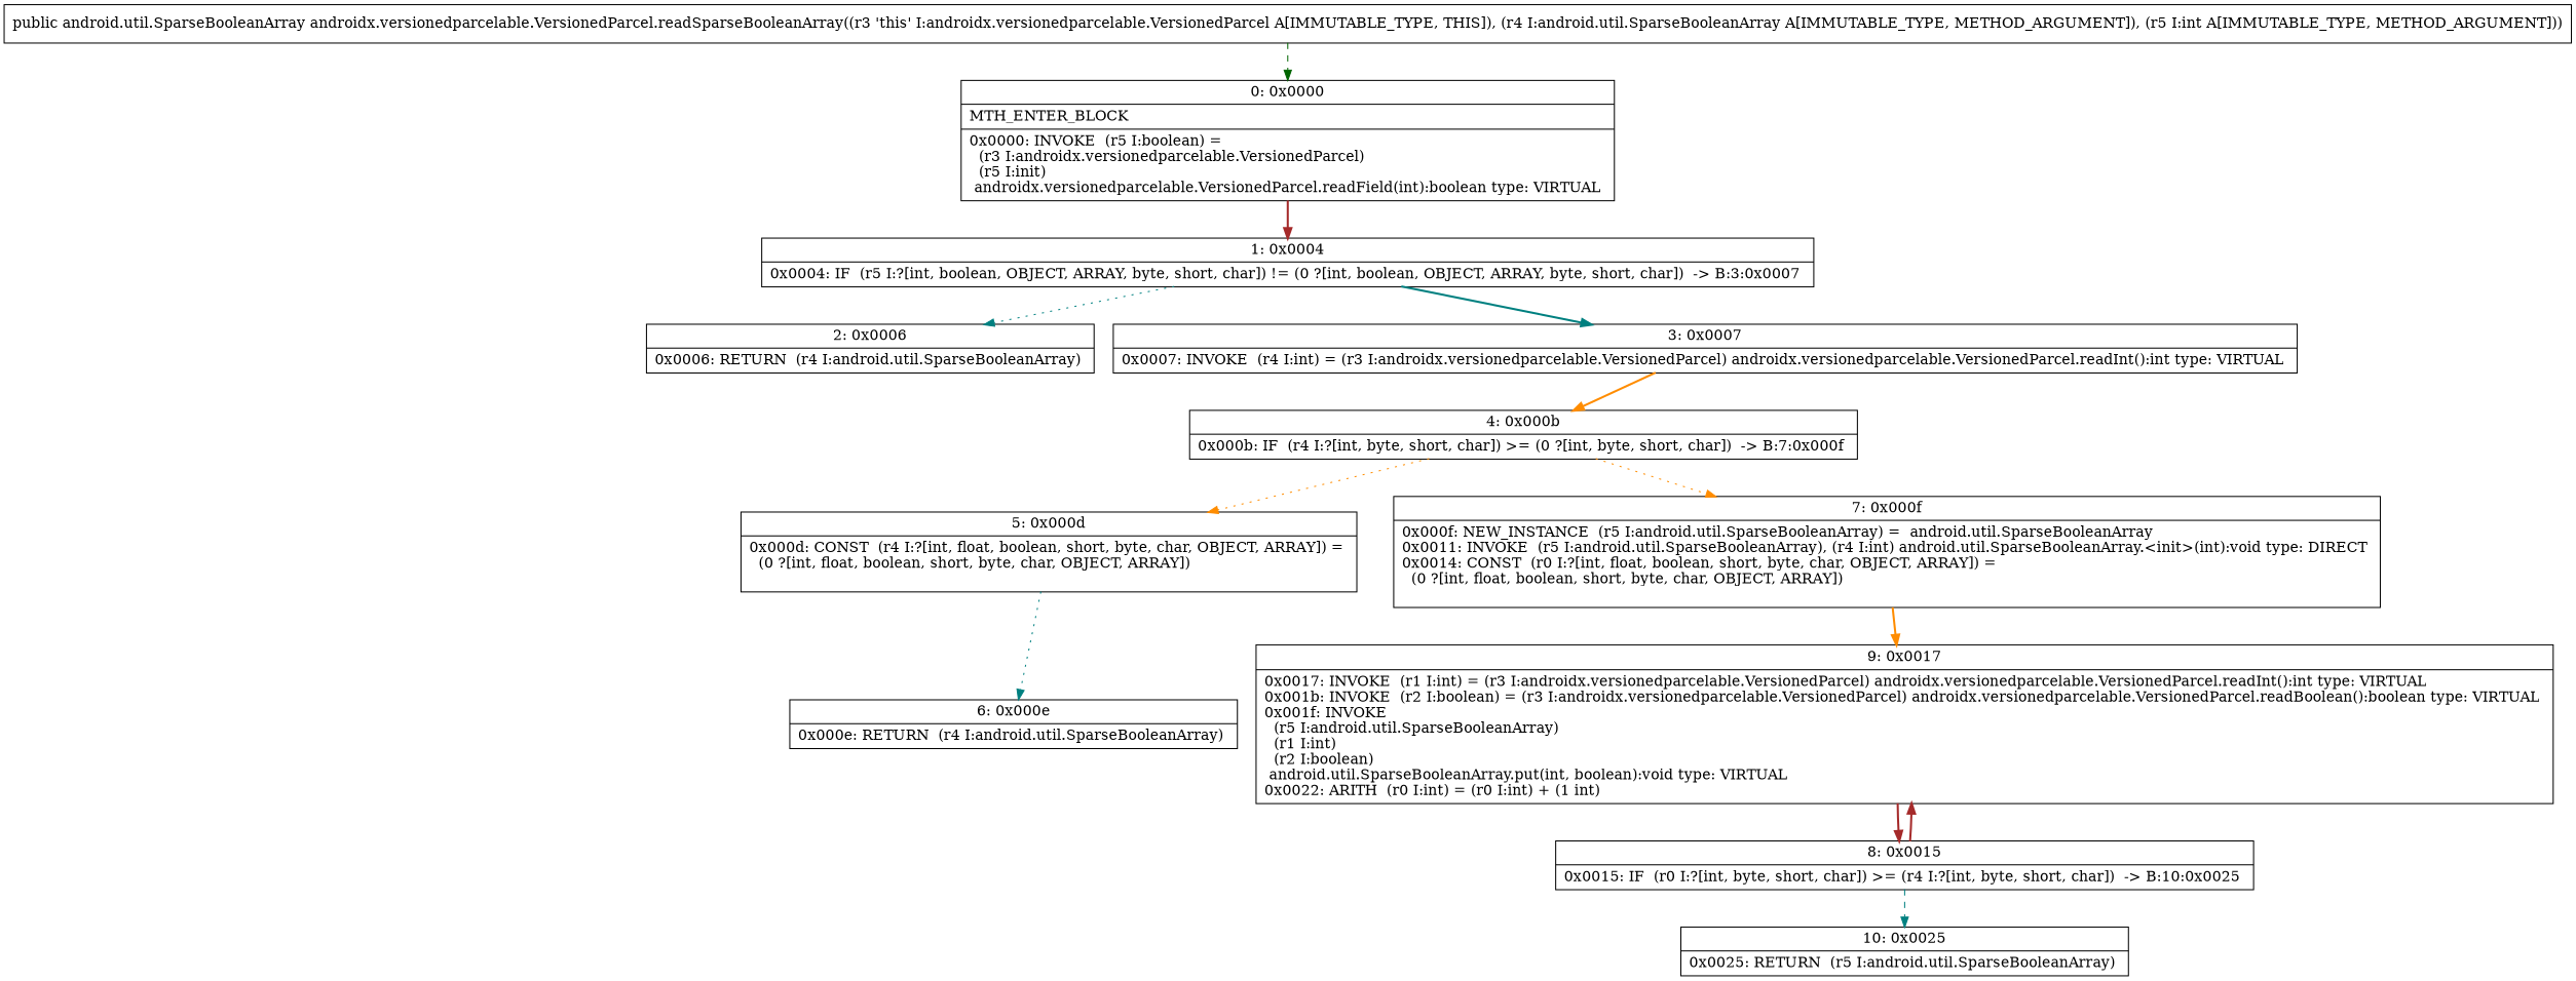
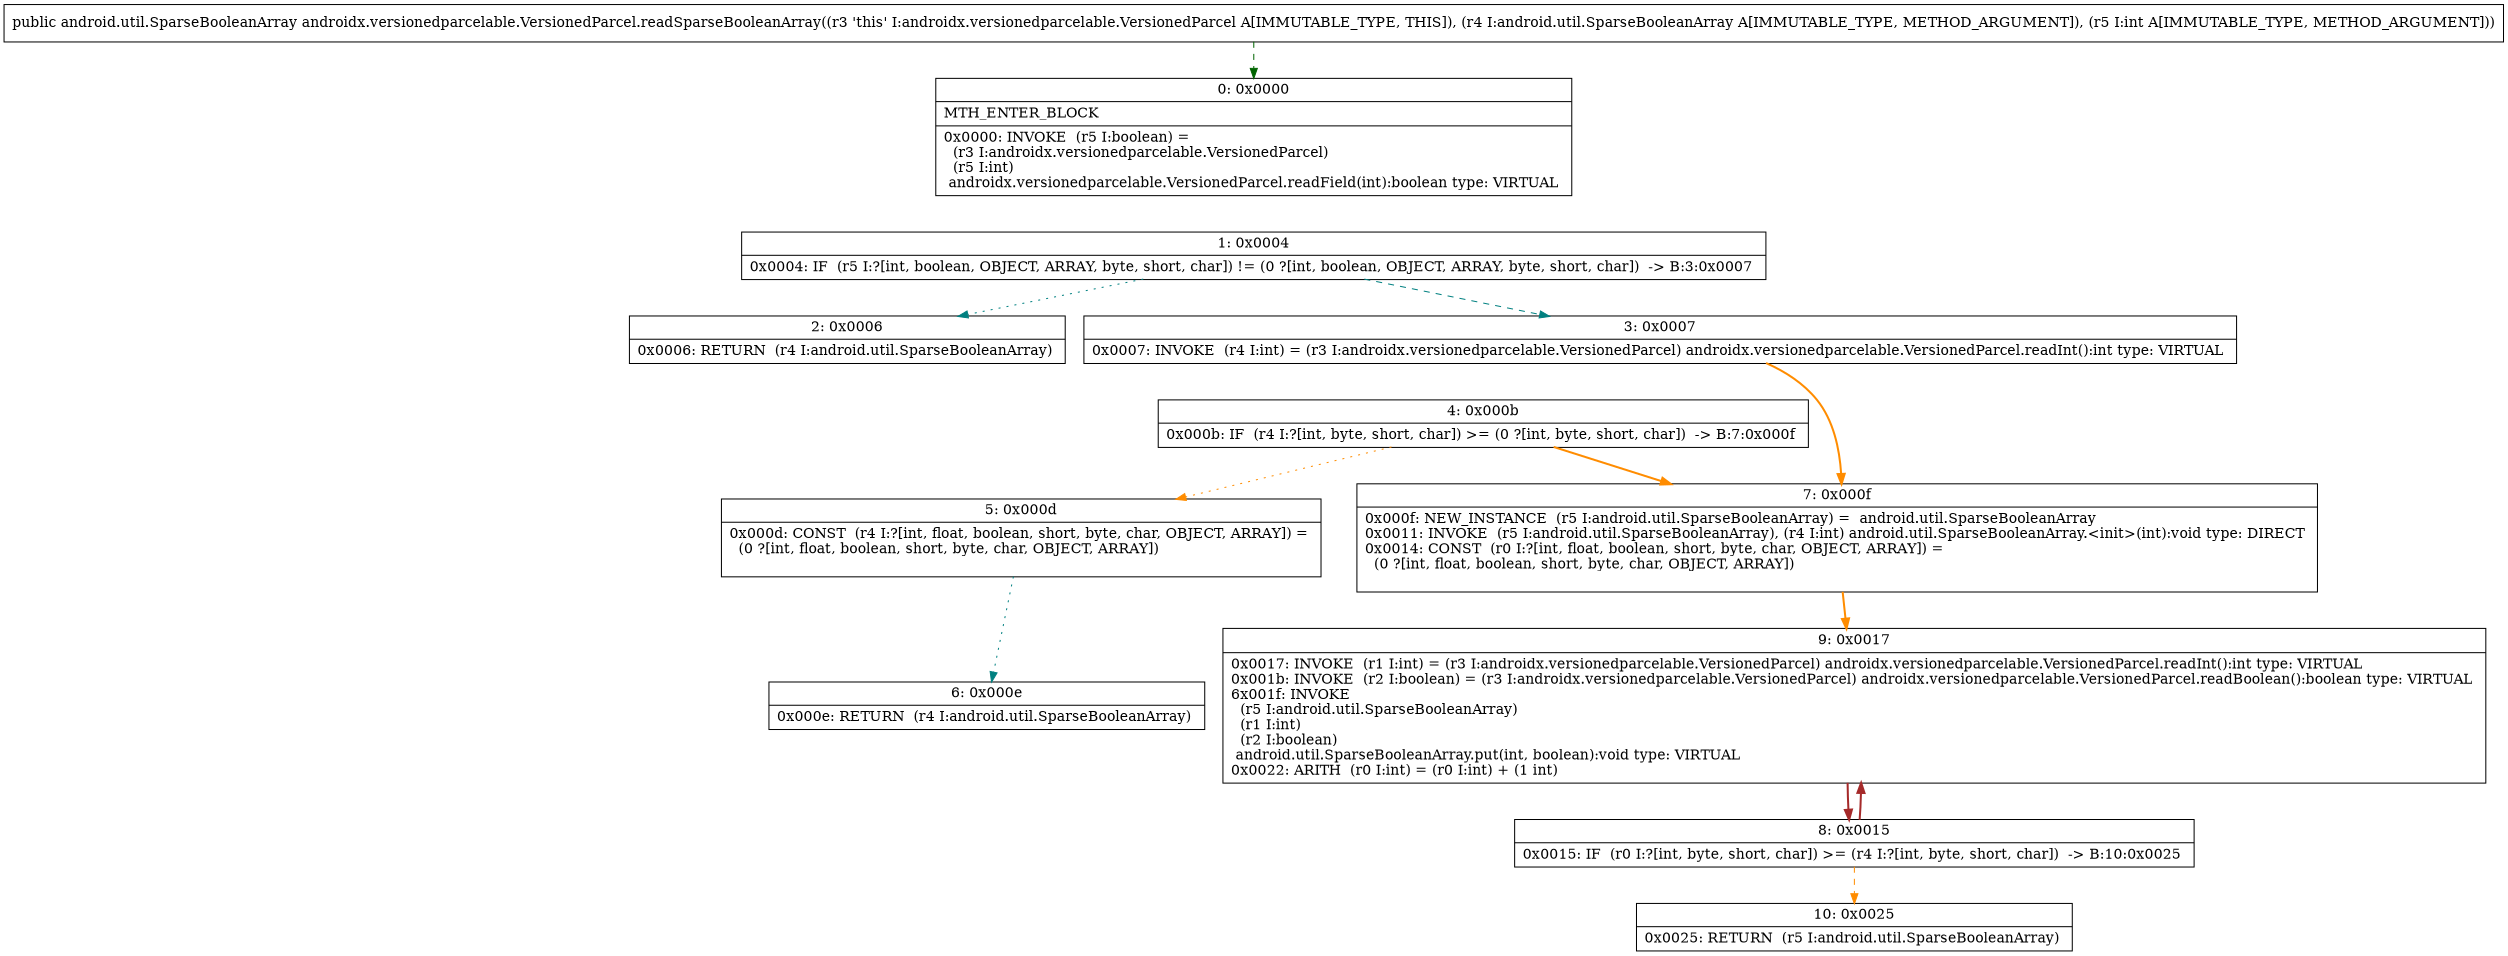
  digraph {
    node [shape=record]
    edge [color=darkorange style=bold]
-   n1 [label="{0\:\ 0x0000|MTH_ENTER_BLOCK\l|0x0000: INVOKE  (r5 I:boolean) = \l  (r3 I:androidx.versionedparcelable.VersionedParcel)\l  (r5 I:init)\l androidx.versionedparcelable.VersionedParcel.readField(int):boolean type: VIRTUAL \l}"]
+   n1 [label="{0\:\ 0x0000|MTH_ENTER_BLOCK\l|0x0000: INVOKE  (r5 I:boolean) = \l  (r3 I:androidx.versionedparcelable.VersionedParcel)\l  (r5 I:int)\l androidx.versionedparcelable.VersionedParcel.readField(int):boolean type: VIRTUAL \l}"]
    n2 [label="{1\:\ 0x0004|0x0004: IF  (r5 I:?[int, boolean, OBJECT, ARRAY, byte, short, char]) != (0 ?[int, boolean, OBJECT, ARRAY, byte, short, char])  \-\> B:3:0x0007 \l}"]
    n3 [label="{2\:\ 0x0006|0x0006: RETURN  (r4 I:android.util.SparseBooleanArray) \l}"]
    n4 [label="{3\:\ 0x0007|0x0007: INVOKE  (r4 I:int) = (r3 I:androidx.versionedparcelable.VersionedParcel) androidx.versionedparcelable.VersionedParcel.readInt():int type: VIRTUAL \l}"]
    n5 [label="{4\:\ 0x000b|0x000b: IF  (r4 I:?[int, byte, short, char]) \>= (0 ?[int, byte, short, char])  \-\> B:7:0x000f \l}"]
    n6 [label="{5\:\ 0x000d|0x000d: CONST  (r4 I:?[int, float, boolean, short, byte, char, OBJECT, ARRAY]) = \l  (0 ?[int, float, boolean, short, byte, char, OBJECT, ARRAY])\l \l}"]
    n7 [label="{7\:\ 0x000f|0x000f: NEW_INSTANCE  (r5 I:android.util.SparseBooleanArray) =  android.util.SparseBooleanArray \l0x0011: INVOKE  (r5 I:android.util.SparseBooleanArray), (r4 I:int) android.util.SparseBooleanArray.\<init\>(int):void type: DIRECT \l0x0014: CONST  (r0 I:?[int, float, boolean, short, byte, char, OBJECT, ARRAY]) = \l  (0 ?[int, float, boolean, short, byte, char, OBJECT, ARRAY])\l \l}"]
    n8 [label="{6\:\ 0x000e|0x000e: RETURN  (r4 I:android.util.SparseBooleanArray) \l}"]
-   n9 [label="{9\:\ 0x0017|0x0017: INVOKE  (r1 I:int) = (r3 I:androidx.versionedparcelable.VersionedParcel) androidx.versionedparcelable.VersionedParcel.readInt():int type: VIRTUAL \l0x001b: INVOKE  (r2 I:boolean) = (r3 I:androidx.versionedparcelable.VersionedParcel) androidx.versionedparcelable.VersionedParcel.readBoolean():boolean type: VIRTUAL \l0x001f: INVOKE  \l  (r5 I:android.util.SparseBooleanArray)\l  (r1 I:int)\l  (r2 I:boolean)\l android.util.SparseBooleanArray.put(int, boolean):void type: VIRTUAL \l0x0022: ARITH  (r0 I:int) = (r0 I:int) + (1 int) \l}"]
+   n9 [label="{9\:\ 0x0017|0x0017: INVOKE  (r1 I:int) = (r3 I:androidx.versionedparcelable.VersionedParcel) androidx.versionedparcelable.VersionedParcel.readInt():int type: VIRTUAL \l0x001b: INVOKE  (r2 I:boolean) = (r3 I:androidx.versionedparcelable.VersionedParcel) androidx.versionedparcelable.VersionedParcel.readBoolean():boolean type: VIRTUAL \l6x001f: INVOKE  \l  (r5 I:android.util.SparseBooleanArray)\l  (r1 I:int)\l  (r2 I:boolean)\l android.util.SparseBooleanArray.put(int, boolean):void type: VIRTUAL \l0x0022: ARITH  (r0 I:int) = (r0 I:int) + (1 int) \l}"]
    n10 [label="{8\:\ 0x0015|0x0015: IF  (r0 I:?[int, byte, short, char]) \>= (r4 I:?[int, byte, short, char])  \-\> B:10:0x0025 \l}"]
    n11 [label="{10\:\ 0x0025|0x0025: RETURN  (r5 I:android.util.SparseBooleanArray) \l}"]
    n12 [label="{public android.util.SparseBooleanArray androidx.versionedparcelable.VersionedParcel.readSparseBooleanArray((r3 'this' I:androidx.versionedparcelable.VersionedParcel A[IMMUTABLE_TYPE, THIS]), (r4 I:android.util.SparseBooleanArray A[IMMUTABLE_TYPE, METHOD_ARGUMENT]), (r5 I:int A[IMMUTABLE_TYPE, METHOD_ARGUMENT])) }"]
-   n1 -> n2 [color=brown]
    n2 -> n3 [color=teal style=dotted]
-   n2 -> n4 [color=teal]
-   n4 -> n5
+   n2 -> n4 [color=teal style=dashed]
+   n4 -> n7
    n5 -> n6 [style=dotted]
-   n5 -> n7 [style=dotted]
+   n5 -> n7
    n6 -> n8 [color=teal style=dotted]
    n7 -> n9
    n9 -> n10 [color=brown]
    n10 -> n9 [color=brown]
-   n10 -> n11 [color=teal style=dashed]
+   n10 -> n11 [style=dashed]
    n12 -> n1 [color=darkgreen style=dashed]
  }
